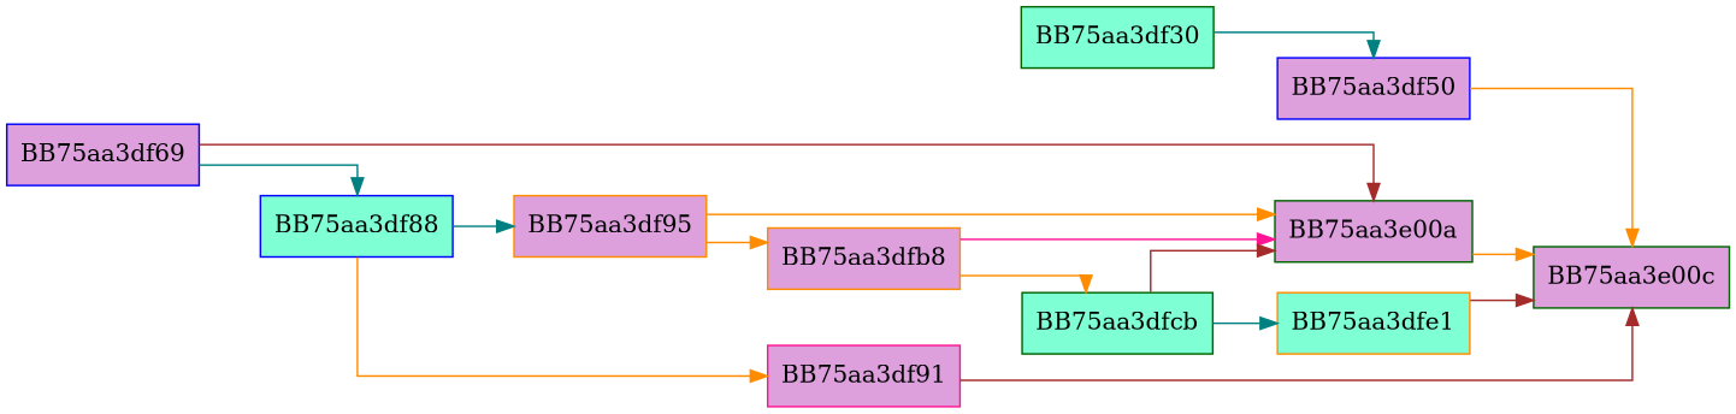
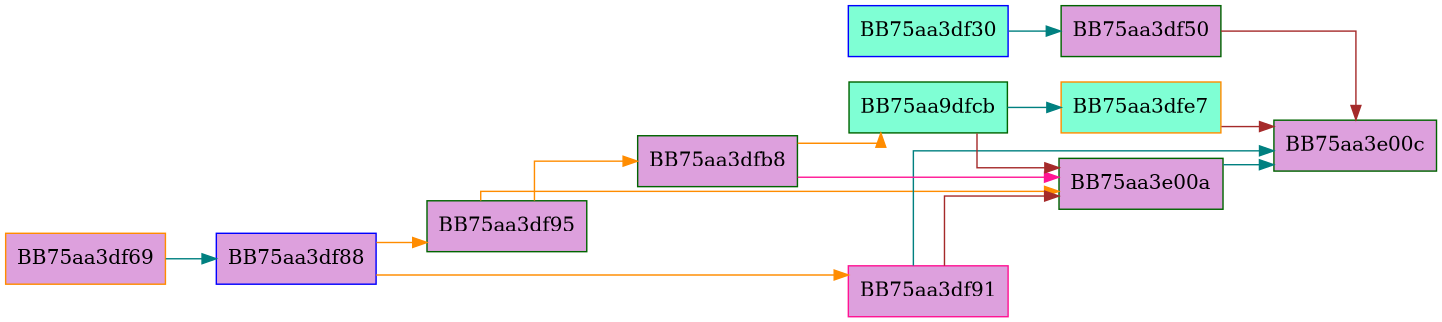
  digraph {
    rankdir=LR
    splines=ortho
    node [color=blue fillcolor=plum shape=box style=filled]
    edge [color=darkorange]
-   BB75aa3df30 [color=darkgreen fillcolor=aquamarine]
-   BB75aa3df50
+   BB75aa3df30 [fillcolor=aquamarine]
+   BB75aa3df50 [color=darkgreen]
    BB75aa3e00a [color=darkgreen]
-   BB75aa3df69
-   BB75aa3df88 [fillcolor=aquamarine]
+   BB75aa3df69 [color=darkorange]
+   BB75aa3df88
    BB75aa3e00c [color=darkgreen]
-   BB75aa3df95 [color=darkorange]
+   BB75aa3df95 [color=darkgreen]
    BB75aa3df91 [color=deeppink]
-   BB75aa3dfb8 [color=darkorange]
-   BB75aa3dfcb [color=darkgreen fillcolor=aquamarine]
-   BB75aa3dfe1 [color=darkorange fillcolor=aquamarine]
+   BB75aa3dfb8 [color=darkgreen]
+   BB75aa3dfcb [color=darkgreen fillcolor=aquamarine label=BB75aa9dfcb]
+   BB75aa3dfe1 [color=darkorange fillcolor=aquamarine label=BB75aa3dfe7]
    BB75aa3df30 -> BB75aa3df50 [color=teal]
-   BB75aa3df50 -> BB75aa3e00c
-   BB75aa3e00a -> BB75aa3e00c
-   BB75aa3df69 -> BB75aa3e00a [color=brown]
+   BB75aa3df50 -> BB75aa3e00c [color=brown]
+   BB75aa3e00a -> BB75aa3e00c [color=teal]
+   BB75aa3df91 -> BB75aa3e00a [color=brown]
    BB75aa3df69 -> BB75aa3df88 [color=teal]
-   BB75aa3df88 -> BB75aa3df95 [color=teal]
+   BB75aa3df88 -> BB75aa3df95
    BB75aa3df88 -> BB75aa3df91
    BB75aa3df95 -> BB75aa3e00a
    BB75aa3df95 -> BB75aa3dfb8
-   BB75aa3df91 -> BB75aa3e00c [color=brown]
+   BB75aa3df91 -> BB75aa3e00c [color=teal]
    BB75aa3dfb8 -> BB75aa3e00a [color=deeppink]
    BB75aa3dfb8 -> BB75aa3dfcb
    BB75aa3dfcb -> BB75aa3e00a [color=brown]
    BB75aa3dfcb -> BB75aa3dfe1 [color=teal]
    BB75aa3dfe1 -> BB75aa3e00c [color=brown]
  }
